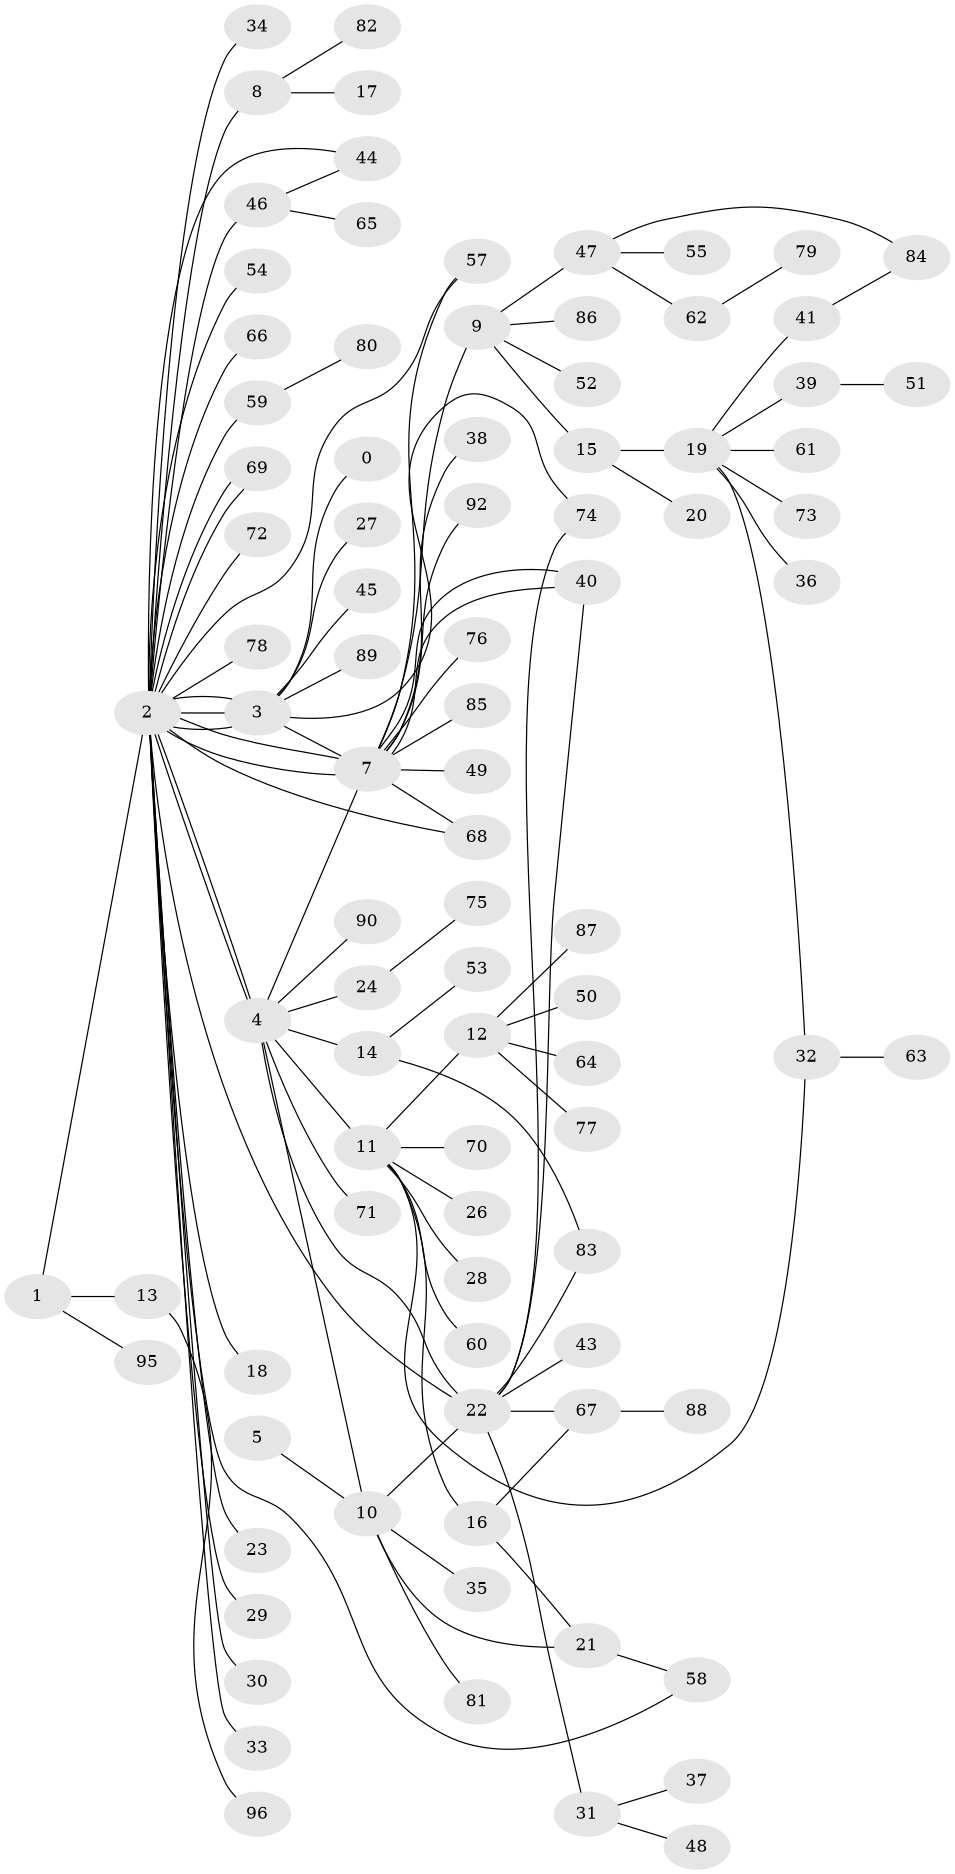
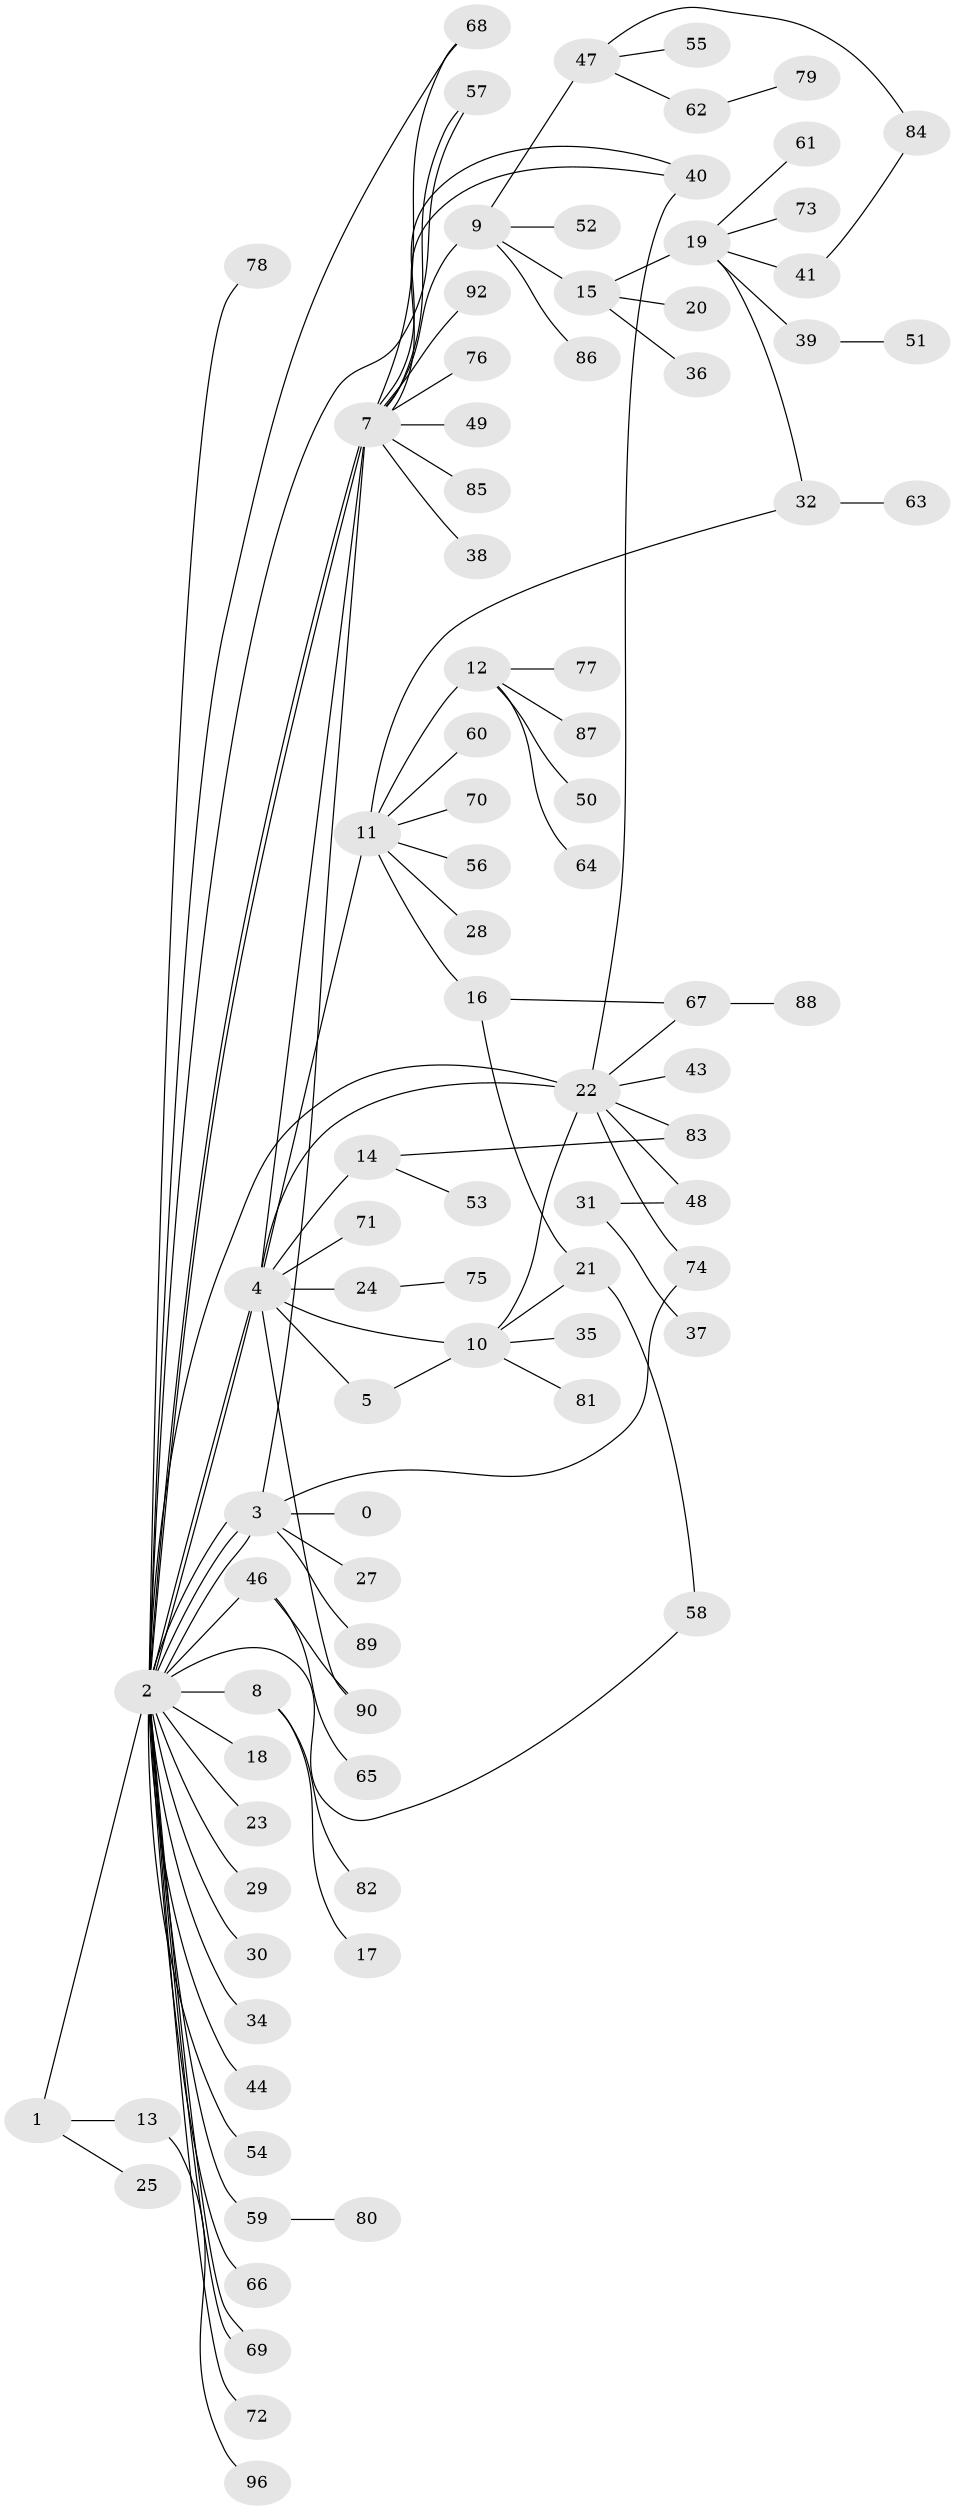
  graph {
    rankdir=LR
    node [color=gray90 style=filled]
    1
    2
    13
-   25 [label=95]
+   25
    3
    4
    7
    8
    18
    22
    23
    29
    30
-   33
    34
    44
    46
    54
    58
    59
    66
    68
    69
    72
    78
    57
    n27 [label=96]
    n28 [label=0]
    27
-   45
    74
    89
    5
    10
    11
    14
    24
    71
    90
    49
    9
    38
    40
    n44 [label=92]
    76
    85
    17
    82
    83
    67
    31
    43
    65
    80
    21
    35
    81
    12
    16
-   26
+   26 [label=56]
    28
    32
    60
    70
    53
    75
    15
    47
    52
    86
    19
    20
    84
    55
    62
    50
    64
    77
    87
    63
    36
    39
    41
    61
    73
    88
    51
    37
    48
    79
    1 -- 2
    1 -- 13
    1 -- 25
    2 -- 3
    2 -- 3
    2 -- 3
    2 -- 4
    2 -- 4
    2 -- 7
    2 -- 7
    2 -- 8
    2 -- 18
    2 -- 22
    2 -- 23
    2 -- 29
    2 -- 30
-   2 -- 33
    2 -- 34
    2 -- 44
    2 -- 46
    2 -- 54
    2 -- 58
    2 -- 59
    2 -- 66
    2 -- 68
    2 -- 69
    2 -- 69
    2 -- 72
    2 -- 78
    2 -- 57
    13 -- n27
    3 -- 7
    3 -- n28
    3 -- 27
-   3 -- 45
    3 -- 74
    3 -- 89
    4 -- 7
    4 -- 22
+   4 -- 5
    4 -- 10
    4 -- 11
    4 -- 14
    4 -- 24
    4 -- 71
    4 -- 90
    7 -- 68
    7 -- 57
    7 -- 49
    7 -- 9
    7 -- 38
    7 -- 40
    7 -- 40
    7 -- n44
    7 -- 76
    7 -- 85
    8 -- 17
    8 -- 82
    22 -- 74
    22 -- 40
    22 -- 83
    22 -- 67
-   22 -- 31
+   22 -- 48
    22 -- 43
-   46 -- 44
+   46 -- 90
    46 -- 65
    59 -- 80
    5 -- 10
    10 -- 22
    10 -- 21
    10 -- 35
    10 -- 81
    11 -- 12
    11 -- 16
    11 -- 26
    11 -- 28
    11 -- 32
    11 -- 60
    11 -- 70
    14 -- 83
    14 -- 53
    24 -- 75
    9 -- 15
    9 -- 47
    9 -- 52
    9 -- 86
    67 -- 88
    31 -- 37
    31 -- 48
    21 -- 58
    12 -- 50
    12 -- 64
    12 -- 77
    12 -- 87
    16 -- 67
    16 -- 21
    32 -- 63
    15 -- 19
    15 -- 20
    47 -- 84
    47 -- 55
    47 -- 62
    19 -- 32
-   19 -- 36
+   15 -- 36
    19 -- 39
    19 -- 41
    19 -- 61
    19 -- 73
    62 -- 79
    39 -- 51
    41 -- 84
  }
